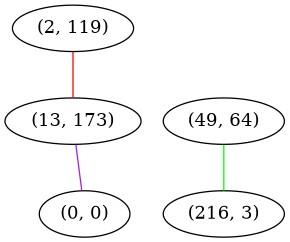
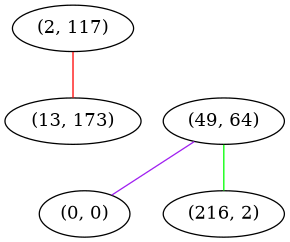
  graph {
    n1 [label="(13, 173)"]
-   "(2, 119)"
+   "(2, 119)" [label="(2, 117)"]
    "(49, 64)"
    "(0, 0)"
-   "(216, 2)" [label="(216, 3)"]
+   "(216, 2)"
    "(2, 119)" -- n1 [color=red weight=1]
-   n1 -- "(0, 0)" [color=purple weight=4]
+   "(49, 64)" -- "(0, 0)" [color=purple weight=4]
    "(49, 64)" -- "(216, 2)" [color=green weight=2]
  }
